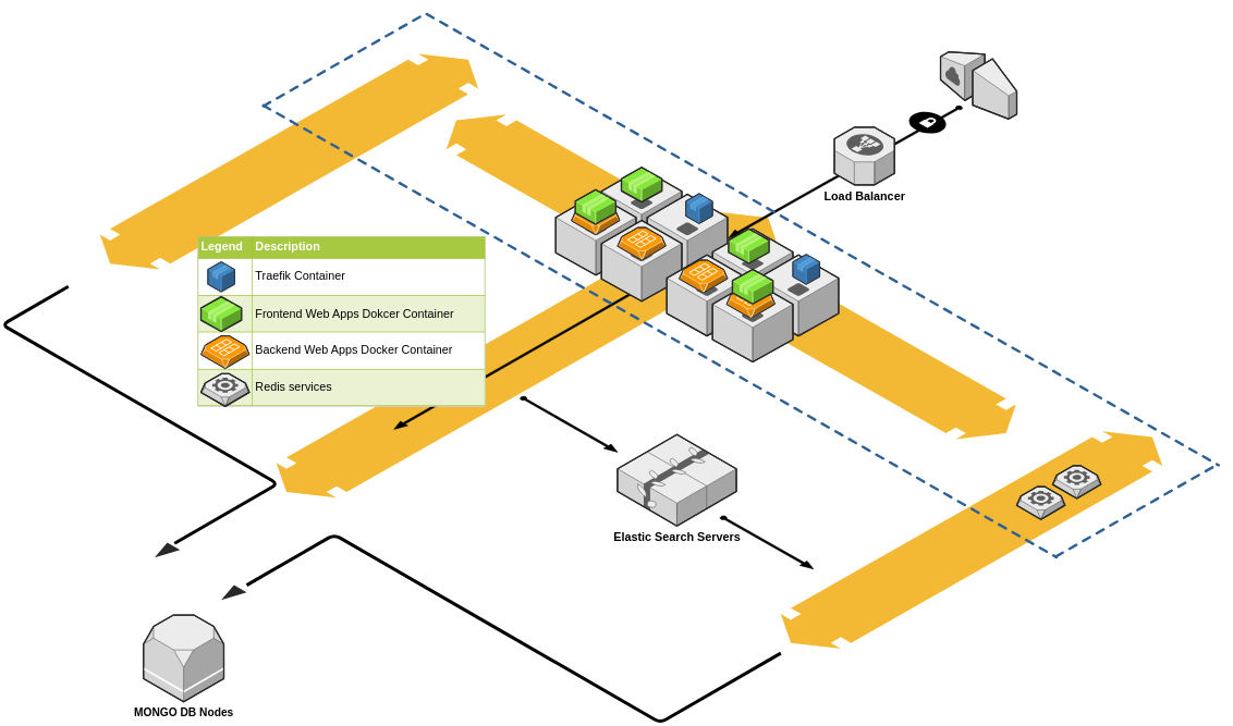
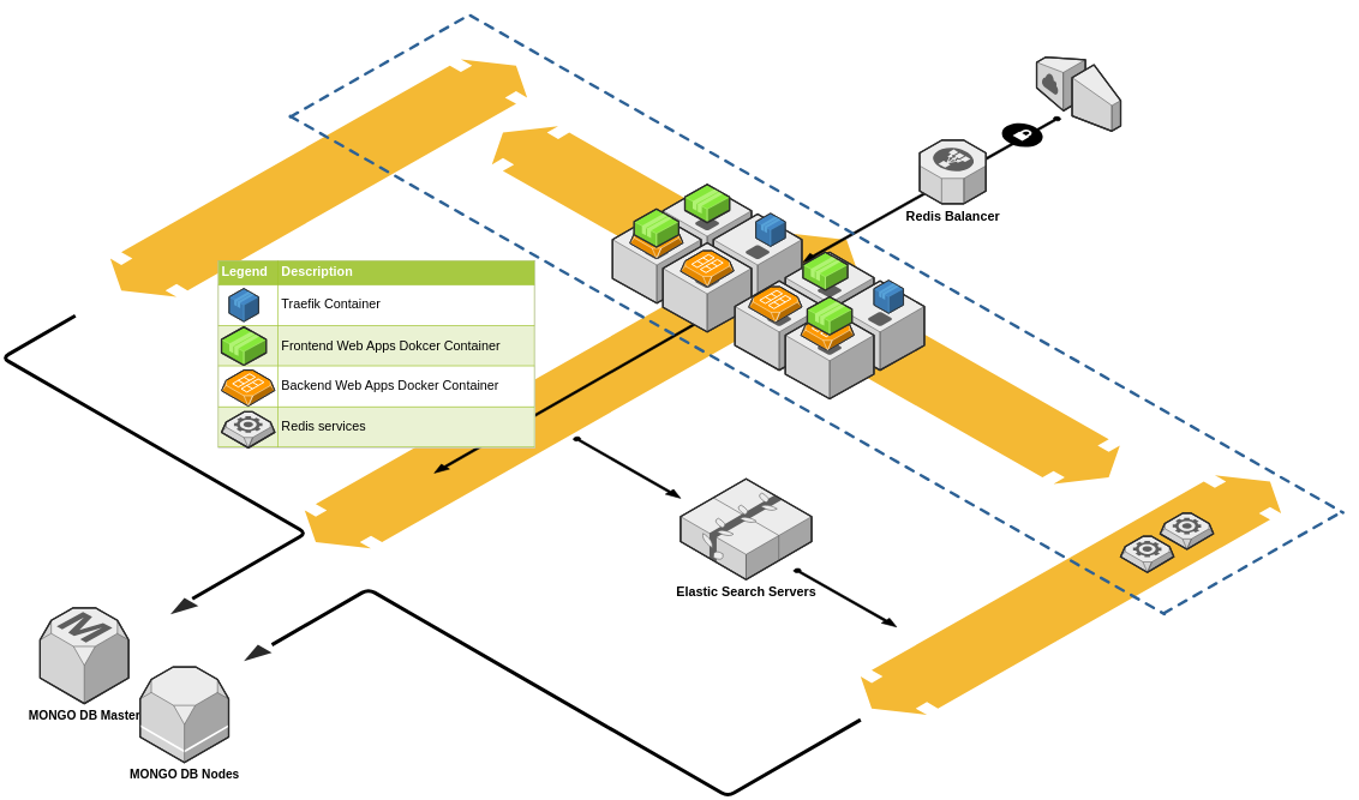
  <mxCell id="0" />
  <mxCell id="1" parent="0" />
  <mxCell id="2" value="" style="verticalLabelPosition=bottom;html=1;verticalAlign=top;strokeWidth=1;align=center;outlineConnect=0;dashed=0;outlineConnect=0;shape=mxgraph.aws3d.flatDoubleEdge;fillColor=#000000;aspect=fixed;shadow=0;fontSize=17;" vertex="1" parent="1"><mxGeometry x="648" y="175" width="872" height="497" as="geometry" /></mxCell>
  <mxCell id="3" value="" style="verticalLabelPosition=bottom;html=1;verticalAlign=top;strokeWidth=1;dashed=0;shape=mxgraph.aws3d.flatDoubleEdge;fillColor=#000000;aspect=fixed;rounded=1;shadow=0;comic=0;fontFamily=Verdana;fontSize=12;fontColor=#000000;flipV=1;" parent="1" vertex="1"><mxGeometry x="1160" y="660" width="584" height="333" as="geometry" /></mxCell>
  <mxCell id="4" value="" style="verticalLabelPosition=bottom;html=1;verticalAlign=top;strokeWidth=1;dashed=0;shape=mxgraph.aws3d.flatDoubleEdge;fillColor=#000000;aspect=fixed;rounded=1;shadow=0;comic=0;fontFamily=Verdana;fontSize=12;fontColor=#000000;flipV=1;" parent="1" vertex="1"><mxGeometry x="388" y="324" width="768" height="438" as="geometry" /></mxCell>
  <mxCell id="5" value="" style="verticalLabelPosition=bottom;html=1;verticalAlign=top;strokeWidth=1;dashed=0;shape=mxgraph.aws3d.flatDoubleEdge;fillColor=#000000;aspect=fixed;rounded=1;shadow=0;comic=0;fontFamily=Verdana;fontSize=12;fontColor=#000000;flipV=1;" parent="1" vertex="1"><mxGeometry x="118" y="82" width="579" height="330" as="geometry" /></mxCell>
  <mxCell id="6" value="" style="edgeStyle=isometricEdgeStyle;endArrow=none;html=1;labelBackgroundColor=none;strokeColor=#000000;strokeWidth=5;fontFamily=Verdana;fontSize=12;fontColor=#000000;exitX=0.782;exitY=0.947;exitDx=0;exitDy=0;exitPerimeter=0;" parent="1" edge="1" source="9"><mxGeometry width="50" height="100" relative="1" as="geometry"><mxPoint x="278" y="792" as="sourcePoint" /><mxPoint x="69.5" y="438.5" as="targetPoint" /><Array as="points"><mxPoint x="109.5" y="578.5" /></Array></mxGeometry></mxCell>
  <mxCell id="7" value="" style="verticalLabelPosition=bottom;html=1;verticalAlign=top;strokeWidth=1;dashed=0;shape=mxgraph.aws3d.internetGateway;fillColor=#ECECEC;strokeColor=#5E5E5E;aspect=fixed;rounded=1;shadow=0;comic=0;fontSize=12;fontColor=#000000;flipH=1;flipV=0;" parent="1" vertex="1"><mxGeometry x="1404.5" y="79" width="116.7" height="102.8" as="geometry" /></mxCell>
  <mxCell id="8" value="Elastic Search Servers" style="verticalLabelPosition=bottom;html=1;verticalAlign=top;strokeWidth=1;dashed=0;shape=mxgraph.aws3d.elasticBeanstalk;fillColor=#ECECEC;strokeColor=#5E5E5E;aspect=fixed;rounded=1;shadow=0;comic=0;fontSize=18;fontColor=#000000;fontStyle=1" parent="1" vertex="1"><mxGeometry x="910" y="665" width="182" height="140" as="geometry" /></mxCell>
  <mxCell id="9" value="" style="verticalLabelPosition=bottom;html=1;verticalAlign=top;strokeWidth=1;dashed=0;shape=mxgraph.aws3d.arrowhead;aspect=fixed;rounded=1;shadow=0;comic=0;fillColor=none;fontFamily=Verdana;fontSize=12;fontColor=#000000;flipV=1;" parent="1" vertex="1"><mxGeometry x="201.5" y="830.5" width="39" height="23" as="geometry" /></mxCell>
  <mxCell id="10" value="" style="verticalLabelPosition=bottom;html=1;verticalAlign=top;strokeWidth=1;dashed=0;shape=mxgraph.aws3d.arrowSW;fillColor=#000000;aspect=fixed;rounded=1;shadow=0;comic=0;fontFamily=Verdana;fontSize=12;fontColor=#000000;" parent="1" vertex="1"><mxGeometry x="1080" y="162" width="358" height="202" as="geometry" /></mxCell>
  <mxCell id="11" value="" style="verticalLabelPosition=bottom;html=1;verticalAlign=top;strokeWidth=1;dashed=0;shape=mxgraph.aws3d.arrowSW;fillColor=#000000;aspect=fixed;rounded=1;shadow=0;comic=0;fontFamily=Verdana;fontSize=12;fontColor=#000000;" parent="1" vertex="1"><mxGeometry x="568" y="437" width="385" height="220" as="geometry" /></mxCell>
  <mxCell id="12" value="" style="verticalLabelPosition=bottom;html=1;verticalAlign=top;strokeWidth=1;dashed=0;shape=mxgraph.aws3d.arrowSE;fillColor=#000000;aspect=fixed;rounded=1;shadow=0;comic=0;fontFamily=Verdana;fontSize=12;fontColor=#000000;" parent="1" vertex="1"><mxGeometry x="761" y="607" width="149" height="85" as="geometry" /></mxCell>
  <mxCell id="13" value="" style="verticalLabelPosition=bottom;html=1;verticalAlign=top;strokeWidth=1;dashed=0;shape=mxgraph.aws3d.arrowSE;fillColor=#000000;aspect=fixed;rounded=1;shadow=0;comic=0;fontFamily=Verdana;fontSize=12;fontColor=#000000;" parent="1" vertex="1"><mxGeometry x="1067" y="790" width="143" height="81" as="geometry" /></mxCell>
  <mxCell id="14" value="" style="verticalLabelPosition=bottom;html=1;verticalAlign=top;strokeWidth=1;dashed=0;shape=mxgraph.aws3d.dashedArrowlessEdge;fillColor=#000000;aspect=fixed;rounded=1;shadow=0;comic=0;fontFamily=Verdana;fontSize=12;fontColor=#000000;" parent="1" vertex="1"><mxGeometry x="618" y="21" width="1212" height="691" as="geometry" /></mxCell>
  <mxCell id="15" value="" style="verticalLabelPosition=bottom;html=1;verticalAlign=top;strokeWidth=1;dashed=0;shape=mxgraph.aws3d.dashedArrowlessEdge;fillColor=#000000;aspect=fixed;rounded=1;shadow=0;comic=0;fontFamily=Verdana;fontSize=12;fontColor=#000000;" parent="1" vertex="1"><mxGeometry x="368" y="161" width="1214" height="692" as="geometry" /></mxCell>
  <mxCell id="16" value="" style="verticalLabelPosition=bottom;html=1;verticalAlign=top;strokeWidth=1;dashed=0;shape=mxgraph.aws3d.dashedArrowlessEdge;fillColor=#000000;aspect=fixed;rounded=1;shadow=0;comic=0;fontFamily=Verdana;fontSize=12;fontColor=#000000;flipV=1;" parent="1" vertex="1"><mxGeometry x="1581" y="710" width="249" height="142" as="geometry" /></mxCell>
  <mxCell id="17" value="" style="edgeStyle=isometricEdgeStyle;endArrow=none;html=1;labelBackgroundColor=none;strokeColor=#000000;strokeWidth=5;fontFamily=Verdana;fontSize=12;fontColor=#000000;" parent="1" edge="1" source="18"><mxGeometry width="50" height="100" relative="1" as="geometry"><mxPoint x="348" y="892" as="sourcePoint" /><mxPoint x="1160" y="1000" as="targetPoint" /><Array as="points"><mxPoint x="708" y="952" /></Array></mxGeometry></mxCell>
  <mxCell id="18" value="" style="verticalLabelPosition=bottom;html=1;verticalAlign=top;strokeWidth=1;dashed=0;shape=mxgraph.aws3d.arrowhead;aspect=fixed;rounded=1;shadow=0;comic=0;fillColor=none;fontFamily=Verdana;fontSize=12;fontColor=#000000;flipV=1;" parent="1" vertex="1"><mxGeometry x="303.5" y="895.5" width="39" height="23" as="geometry" /></mxCell>
- <mxCell id="20" value="MONGO DB Nodes" style="verticalLabelPosition=bottom;html=1;verticalAlign=top;strokeWidth=1;align=center;outlineConnect=0;dashed=0;outlineConnect=0;shape=mxgraph.aws3d.rds;fillColor=#ECECEC;strokeColor=#5E5E5E;aspect=fixed;shadow=0;fontStyle=1;fontSize=17;" vertex="1" parent="1"><mxGeometry x="184.5" y="941.5" width="123" height="133" as="geometry" /></mxCell>
+ <mxCell id="19" value="MONGO DB Master&lt;br style=&quot;font-size: 17px;&quot;&gt;&lt;br style=&quot;font-size: 17px;&quot;&gt;" style="verticalLabelPosition=bottom;html=1;verticalAlign=top;strokeWidth=1;align=center;outlineConnect=0;dashed=0;outlineConnect=0;shape=mxgraph.aws3d.rdsMaster;fillColor=#ECECEC;strokeColor=#5E5E5E;aspect=fixed;shadow=0;fontStyle=1;labelPosition=center;fontSize=17;" vertex="1" parent="1"><mxGeometry x="20.5" y="844.5" width="123" height="133" as="geometry" /></mxCell>
+ <mxCell id="20" value="MONGO DB Nodes" style="verticalLabelPosition=bottom;html=1;verticalAlign=top;strokeWidth=1;align=center;outlineConnect=0;dashed=0;outlineConnect=0;shape=mxgraph.aws3d.rds;fillColor=#ECECEC;strokeColor=#5E5E5E;aspect=fixed;shadow=0;fontStyle=1;fontSize=17;" vertex="1" parent="1"><mxGeometry x="159.5" y="926.5" width="123" height="133" as="geometry" /></mxCell>
  <mxCell id="21" value="" style="verticalLabelPosition=bottom;html=1;verticalAlign=top;strokeWidth=1;dashed=0;shape=mxgraph.aws3d.secureConnection;fillColor=#000000;strokeColor=#ffffff;aspect=fixed;rounded=1;shadow=0;comic=0;fontSize=12;fontColor=#000000;" parent="1" vertex="1"><mxGeometry x="1356" y="170.5" width="57.0" height="34" as="geometry" /></mxCell>
  <mxCell id="22" value="" style="verticalLabelPosition=bottom;html=1;verticalAlign=top;strokeWidth=1;align=center;outlineConnect=0;dashed=0;outlineConnect=0;shape=mxgraph.aws3d.worker;fillColor=#ECECEC;strokeColor=#5E5E5E;aspect=fixed;shadow=0;fontSize=17;" vertex="1" parent="1"><mxGeometry x="1576" y="713" width="74" height="50" as="geometry" /></mxCell>
  <mxCell id="23" value="" style="verticalLabelPosition=bottom;html=1;verticalAlign=top;strokeWidth=1;align=center;outlineConnect=0;dashed=0;outlineConnect=0;shape=mxgraph.aws3d.worker;fillColor=#ECECEC;strokeColor=#5E5E5E;aspect=fixed;shadow=0;fontSize=17;" vertex="1" parent="1"><mxGeometry x="1521" y="745" width="74" height="50" as="geometry" /></mxCell>
  <mxCell id="24" value="" style="verticalLabelPosition=bottom;html=1;verticalAlign=top;strokeWidth=1;dashed=0;shape=mxgraph.aws3d.application_server;fillColor=#ECECEC;strokeColor=#5E5E5E;aspect=fixed;rounded=1;shadow=0;comic=0;fontSize=12;fontColor=#000000;" vertex="1" parent="1"><mxGeometry x="885.5" y="257" width="123" height="124" as="geometry" /></mxCell>
  <mxCell id="25" value="" style="verticalLabelPosition=bottom;html=1;verticalAlign=top;strokeWidth=1;dashed=0;shape=mxgraph.aws3d.application_server;fillColor=#ECECEC;strokeColor=#5E5E5E;aspect=fixed;rounded=1;shadow=0;comic=0;fontSize=12;fontColor=#000000;" vertex="1" parent="1"><mxGeometry x="815.5" y="297" width="123" height="124" as="geometry" /></mxCell>
  <mxCell id="26" value="" style="verticalLabelPosition=bottom;html=1;verticalAlign=top;strokeWidth=1;dashed=0;shape=mxgraph.aws3d.application_server;fillColor=#ECECEC;strokeColor=#5E5E5E;aspect=fixed;rounded=1;shadow=0;comic=0;fontSize=12;fontColor=#000000;" vertex="1" parent="1"><mxGeometry x="955.5" y="297" width="123" height="124" as="geometry" /></mxCell>
  <mxCell id="27" value="" style="verticalLabelPosition=bottom;html=1;verticalAlign=top;strokeWidth=1;dashed=0;shape=mxgraph.aws3d.application_server;fillColor=#ECECEC;strokeColor=#5E5E5E;aspect=fixed;rounded=1;shadow=0;comic=0;fontSize=12;fontColor=#000000;" vertex="1" parent="1"><mxGeometry x="885.5" y="337" width="123" height="124" as="geometry" /></mxCell>
  <mxCell id="28" value="" style="verticalLabelPosition=bottom;html=1;verticalAlign=top;strokeWidth=1;align=center;outlineConnect=0;dashed=0;outlineConnect=0;shape=mxgraph.aws3d.ami2;aspect=fixed;fillColor=#FF9900;strokeColor=#ffffff;shadow=0;fontSize=17;" vertex="1" parent="1"><mxGeometry x="839.5" y="309" width="74" height="50" as="geometry" /></mxCell>
  <mxCell id="29" value="" style="verticalLabelPosition=bottom;html=1;verticalAlign=top;strokeWidth=1;dashed=0;shape=mxgraph.aws3d.application_server;fillColor=#ECECEC;strokeColor=#5E5E5E;aspect=fixed;rounded=1;shadow=0;comic=0;fontSize=12;fontColor=#000000;" parent="1" vertex="1"><mxGeometry x="1055.5" y="350" width="123" height="124" as="geometry" /></mxCell>
  <mxCell id="30" value="" style="verticalLabelPosition=bottom;html=1;verticalAlign=top;strokeWidth=1;dashed=0;shape=mxgraph.aws3d.application_server;fillColor=#ECECEC;strokeColor=#5E5E5E;aspect=fixed;rounded=1;shadow=0;comic=0;fontSize=12;fontColor=#000000;" parent="1" vertex="1"><mxGeometry x="985.5" y="390" width="123" height="124" as="geometry" /></mxCell>
  <mxCell id="31" value="" style="verticalLabelPosition=bottom;html=1;verticalAlign=top;strokeWidth=1;dashed=0;shape=mxgraph.aws3d.application_server;fillColor=#ECECEC;strokeColor=#5E5E5E;aspect=fixed;rounded=1;shadow=0;comic=0;fontSize=12;fontColor=#000000;" parent="1" vertex="1"><mxGeometry x="1125.5" y="390" width="123" height="124" as="geometry" /></mxCell>
  <mxCell id="32" value="" style="verticalLabelPosition=bottom;html=1;verticalAlign=top;strokeWidth=1;dashed=0;shape=mxgraph.aws3d.application_server;fillColor=#ECECEC;strokeColor=#5E5E5E;aspect=fixed;rounded=1;shadow=0;comic=0;fontSize=12;fontColor=#000000;" parent="1" vertex="1"><mxGeometry x="1055.5" y="430" width="123" height="124" as="geometry" /></mxCell>
  <mxCell id="33" value="" style="verticalLabelPosition=bottom;html=1;verticalAlign=top;strokeWidth=1;dashed=0;shape=mxgraph.aws3d.application2;fillColor=#86E83A;strokeColor=#B0F373;aspect=fixed;rounded=1;shadow=0;comic=0;fontSize=12;fontColor=#000000;" parent="1" vertex="1"><mxGeometry x="916" y="256" width="62" height="53" as="geometry" /></mxCell>
  <mxCell id="34" value="" style="verticalLabelPosition=bottom;html=1;verticalAlign=top;strokeWidth=1;align=center;outlineConnect=0;dashed=0;outlineConnect=0;shape=mxgraph.aws3d.application;fillColor=#4286c5;strokeColor=#57A2D8;aspect=fixed;shadow=0;fontSize=17;" vertex="1" parent="1"><mxGeometry x="1178.5" y="389" width="41" height="46" as="geometry" /></mxCell>
  <mxCell id="35" value="" style="verticalLabelPosition=bottom;html=1;verticalAlign=top;strokeWidth=1;dashed=0;shape=mxgraph.aws3d.dashedArrowlessEdge;fillColor=#000000;aspect=fixed;rounded=1;shadow=0;comic=0;fontFamily=Verdana;fontSize=12;fontColor=#000000;flipV=1;" vertex="1" parent="1"><mxGeometry x="368" y="20" width="249" height="142" as="geometry" /></mxCell>
- <mxCell id="36" value="Load Balancer" style="verticalLabelPosition=bottom;html=1;verticalAlign=top;strokeWidth=1;dashed=0;shape=mxgraph.aws3d.elasticLoadBalancing;fillColor=#ECECEC;strokeColor=#5E5E5E;aspect=fixed;rounded=1;shadow=0;comic=0;fontSize=18;fontColor=#000000;fontStyle=1" parent="1" vertex="1"><mxGeometry x="1242" y="194.5" width="92" height="88.17" as="geometry" /></mxCell>
+ <mxCell id="36" value="Redis Balancer" style="verticalLabelPosition=bottom;html=1;verticalAlign=top;strokeWidth=1;dashed=0;shape=mxgraph.aws3d.elasticLoadBalancing;fillColor=#ECECEC;strokeColor=#5E5E5E;aspect=fixed;rounded=1;shadow=0;comic=0;fontSize=18;fontColor=#000000;fontStyle=1" parent="1" vertex="1"><mxGeometry x="1242" y="194.5" width="92" height="88.17" as="geometry" /></mxCell>
  <mxCell id="37" value="" style="verticalLabelPosition=bottom;html=1;verticalAlign=top;strokeWidth=1;dashed=0;shape=mxgraph.aws3d.application2;fillColor=#86E83A;strokeColor=#B0F373;aspect=fixed;rounded=1;shadow=0;comic=0;fontSize=12;fontColor=#000000;" vertex="1" parent="1"><mxGeometry x="1080" y="350" width="62" height="53" as="geometry" /></mxCell>
  <mxCell id="38" value="" style="verticalLabelPosition=bottom;html=1;verticalAlign=top;strokeWidth=1;align=center;outlineConnect=0;dashed=0;outlineConnect=0;shape=mxgraph.aws3d.ami2;aspect=fixed;fillColor=#FF9900;strokeColor=#ffffff;shadow=0;fontSize=17;" vertex="1" parent="1"><mxGeometry x="910" y="348" width="74" height="50" as="geometry" /></mxCell>
  <mxCell id="39" value="" style="verticalLabelPosition=bottom;html=1;verticalAlign=top;strokeWidth=1;align=center;outlineConnect=0;dashed=0;outlineConnect=0;shape=mxgraph.aws3d.ami2;aspect=fixed;fillColor=#FF9900;strokeColor=#ffffff;shadow=0;fontSize=17;" vertex="1" parent="1"><mxGeometry x="1004.5" y="398" width="74" height="50" as="geometry" /></mxCell>
  <mxCell id="40" value="" style="verticalLabelPosition=bottom;html=1;verticalAlign=top;strokeWidth=1;align=center;outlineConnect=0;dashed=0;outlineConnect=0;shape=mxgraph.aws3d.ami2;aspect=fixed;fillColor=#FF9900;strokeColor=#ffffff;shadow=0;fontSize=17;" vertex="1" parent="1"><mxGeometry x="1077" y="437" width="74" height="50" as="geometry" /></mxCell>
  <mxCell id="41" value="" style="verticalLabelPosition=bottom;html=1;verticalAlign=top;strokeWidth=1;dashed=0;shape=mxgraph.aws3d.application2;fillColor=#86E83A;strokeColor=#B0F373;aspect=fixed;rounded=1;shadow=0;comic=0;fontSize=12;fontColor=#000000;" vertex="1" parent="1"><mxGeometry x="1086" y="412" width="62" height="53" as="geometry" /></mxCell>
  <mxCell id="42" value="" style="verticalLabelPosition=bottom;html=1;verticalAlign=top;strokeWidth=1;dashed=0;shape=mxgraph.aws3d.application2;fillColor=#86E83A;strokeColor=#B0F373;aspect=fixed;rounded=1;shadow=0;comic=0;fontSize=12;fontColor=#000000;" vertex="1" parent="1"><mxGeometry x="845.5" y="290" width="62" height="53" as="geometry" /></mxCell>
  <mxCell id="43" value="&lt;table border=&quot;1&quot; width=&quot;100%&quot; cellpadding=&quot;4&quot; style=&quot;width: 100% ; height: 100% ; border-collapse: collapse&quot;&gt;&lt;tbody&gt;&lt;tr style=&quot;background-color: #a7c942 ; color: #ffffff ; border: 1px solid #98bf21&quot;&gt;&lt;th align=&quot;left&quot;&gt;Legend&lt;/th&gt;&lt;th align=&quot;left&quot;&gt;Description&lt;/th&gt;&lt;/tr&gt;&lt;tr style=&quot;border: 1px solid #98bf21&quot;&gt;&lt;td style=&quot;line-height: 240%&quot;&gt;&lt;br&gt;&lt;/td&gt;&lt;td&gt;Traefik Container&lt;/td&gt;&lt;/tr&gt;&lt;tr style=&quot;background-color: #eaf2d3 ; border: 1px solid #98bf21&quot;&gt;&lt;td style=&quot;line-height: 240%&quot;&gt;&lt;br&gt;&lt;/td&gt;&lt;td&gt;Frontend Web Apps Dokcer Container&lt;/td&gt;&lt;/tr&gt;&lt;tr style=&quot;border: 1px solid #98bf21&quot;&gt;&lt;td style=&quot;line-height: 240%&quot;&gt;&lt;br&gt;&lt;/td&gt;&lt;td&gt;Backend Web Apps Docker Container&lt;/td&gt;&lt;/tr&gt;&lt;tr style=&quot;background-color: #eaf2d3 ; border: 1px solid #98bf21&quot;&gt;&lt;td style=&quot;line-height: 240%&quot;&gt;&lt;br&gt;&lt;/td&gt;&lt;td&gt;Redis services&lt;/td&gt;&lt;/tr&gt;&lt;/tbody&gt;&lt;/table&gt;" style="text;html=1;strokeColor=#c0c0c0;fillColor=#ffffff;overflow=fill;rounded=0;shadow=0;fontSize=18;" vertex="1" parent="1"><mxGeometry x="268" y="362" width="440" height="260" as="geometry" /></mxCell>
  <mxCell id="44" value="" style="verticalLabelPosition=bottom;html=1;verticalAlign=top;strokeWidth=1;align=center;outlineConnect=0;dashed=0;outlineConnect=0;shape=mxgraph.aws3d.application;fillColor=#4286c5;strokeColor=#57A2D8;aspect=fixed;shadow=0;fontSize=17;" vertex="1" parent="1"><mxGeometry x="283" y="400.5" width="41" height="46" as="geometry" /></mxCell>
  <mxCell id="45" value="" style="verticalLabelPosition=bottom;html=1;verticalAlign=top;strokeWidth=1;align=center;outlineConnect=0;dashed=0;outlineConnect=0;shape=mxgraph.aws3d.ami2;aspect=fixed;fillColor=#FF9900;strokeColor=#ffffff;shadow=0;fontSize=17;" vertex="1" parent="1"><mxGeometry x="272.5" y="514" width="74" height="50" as="geometry" /></mxCell>
  <mxCell id="46" value="" style="verticalLabelPosition=bottom;html=1;verticalAlign=top;strokeWidth=1;align=center;outlineConnect=0;dashed=0;outlineConnect=0;shape=mxgraph.aws3d.application;fillColor=#4286c5;strokeColor=#57A2D8;aspect=fixed;shadow=0;fontSize=17;" vertex="1" parent="1"><mxGeometry x="1014.5" y="296" width="41" height="46" as="geometry" /></mxCell>
  <mxCell id="47" value="" style="verticalLabelPosition=bottom;html=1;verticalAlign=top;strokeWidth=1;dashed=0;shape=mxgraph.aws3d.application2;fillColor=#86E83A;strokeColor=#B0F373;aspect=fixed;rounded=1;shadow=0;comic=0;fontSize=12;fontColor=#000000;" vertex="1" parent="1"><mxGeometry x="272.5" y="454" width="62" height="53" as="geometry" /></mxCell>
  <mxCell id="48" value="" style="verticalLabelPosition=bottom;html=1;verticalAlign=top;strokeWidth=1;align=center;outlineConnect=0;dashed=0;outlineConnect=0;shape=mxgraph.aws3d.worker;fillColor=#ECECEC;strokeColor=#5E5E5E;aspect=fixed;shadow=0;fontSize=17;" vertex="1" parent="1"><mxGeometry x="272.5" y="572" width="74" height="50" as="geometry" /></mxCell>
